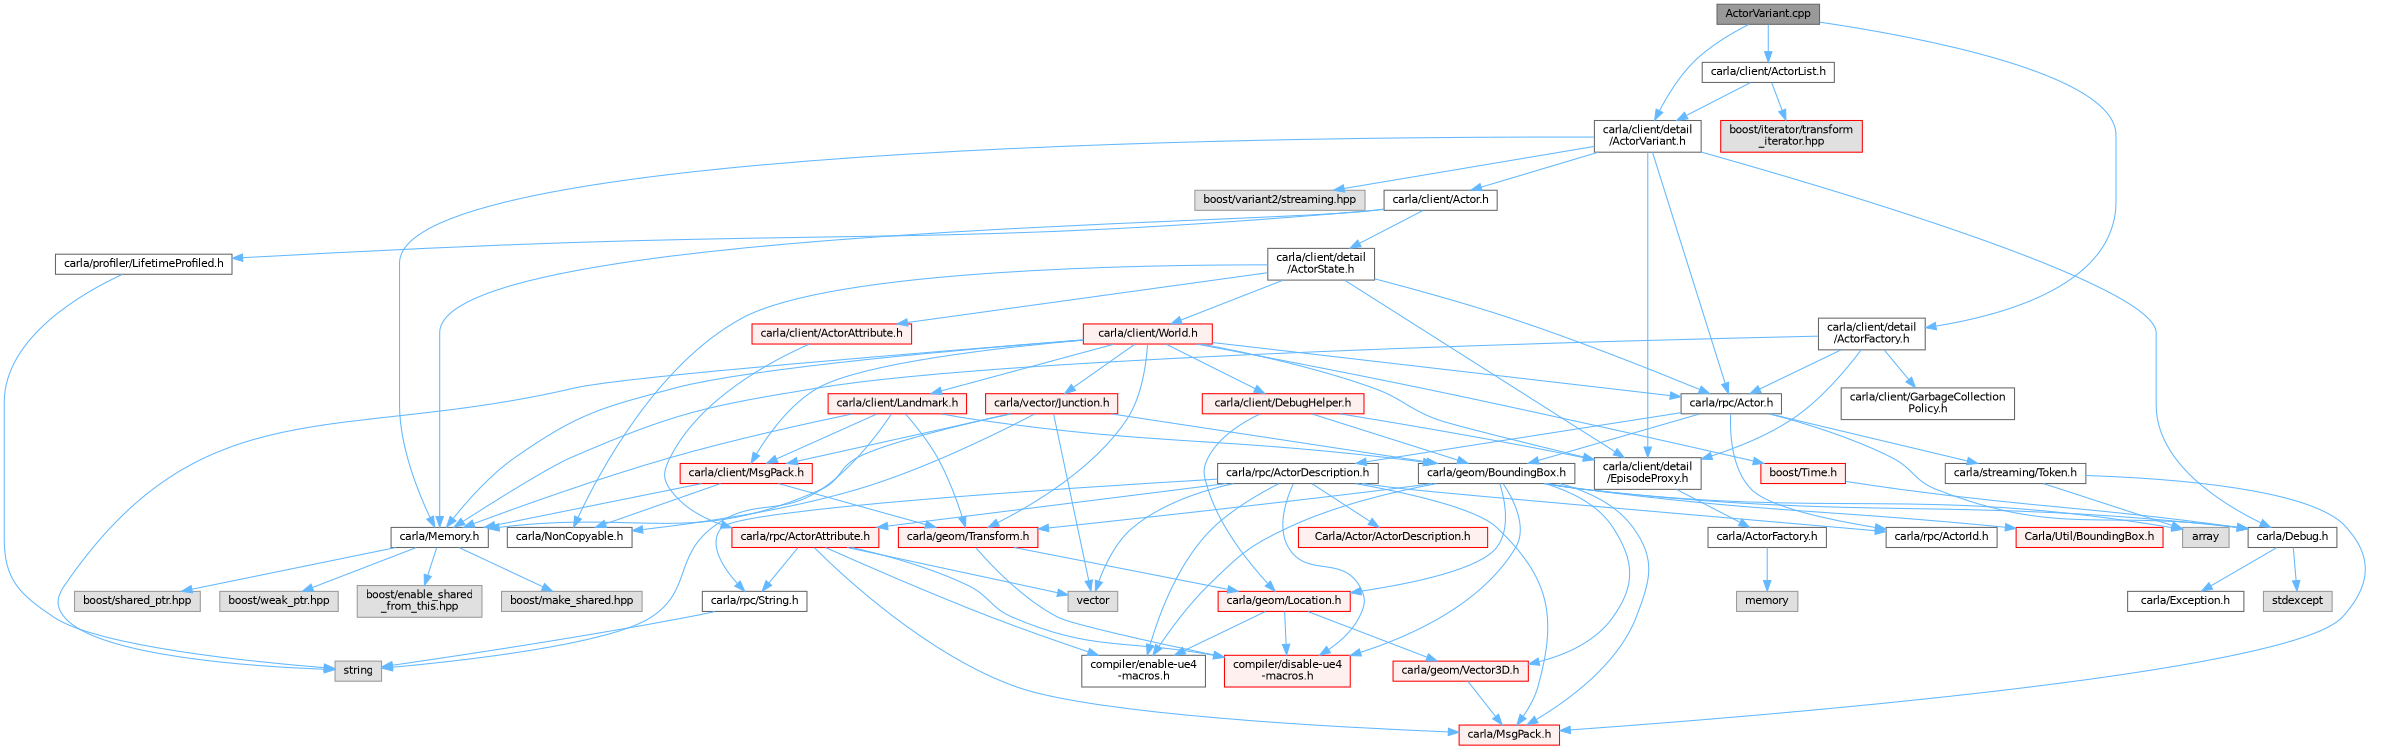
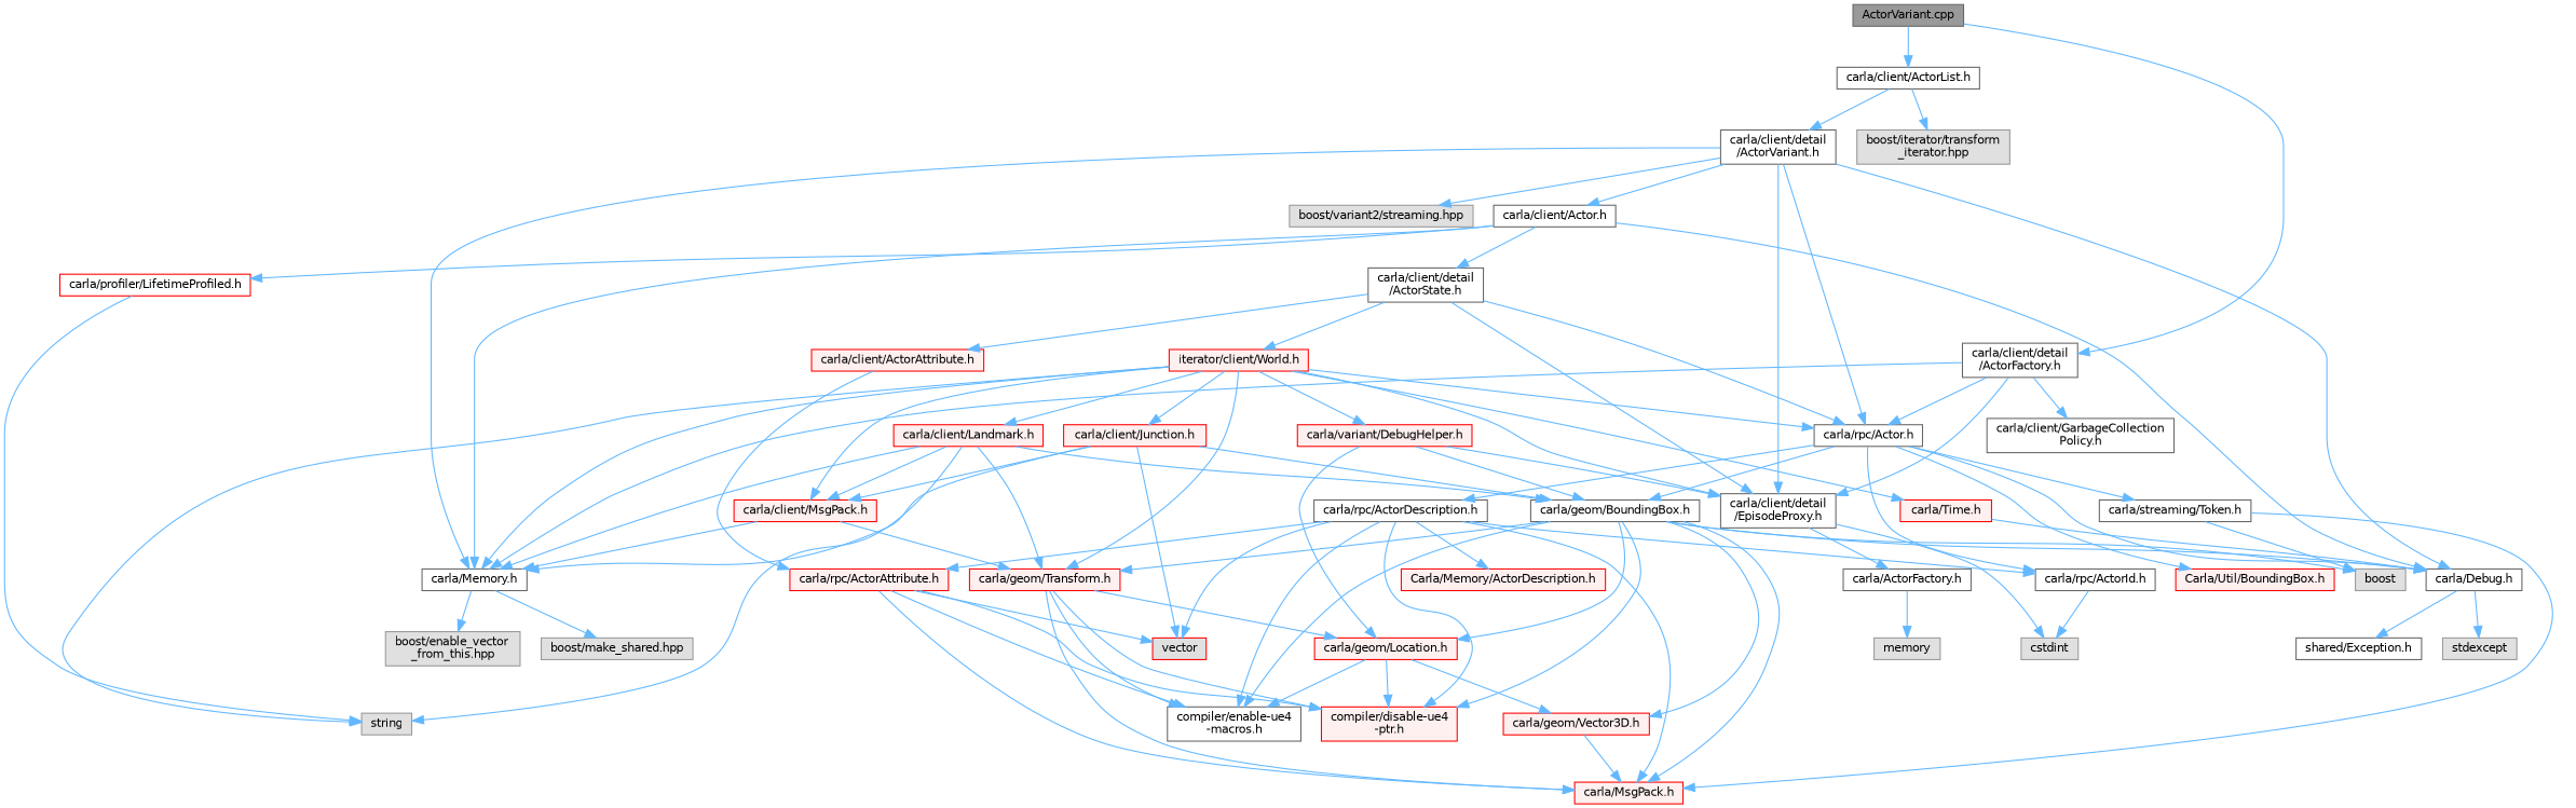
  digraph {
    node [color=grey40 fillcolor=white fontname=Helvetica fontsize=10 shape=box style=filled]
    edge [color=steelblue1 fontname=Helvetica fontsize=10 labelfontname=Helvetica labelfontsize=10 style=solid]
    n1 [color=gray40 fillcolor=grey60 fontcolor=black height=0.2 label="ActorVariant.cpp" width=0.4]
    n2 [height=0.2 label="carla/client/detail\l/ActorVariant.h" width=0.4]
    n3 [height=0.2 label="carla/client/detail\l/ActorFactory.h" width=0.4]
    n4 [height=0.2 label="carla/client/ActorList.h" width=0.4]
    n5 [height=0.2 label="carla/Debug.h" width=0.4]
    n6 [height=0.2 label="carla/Memory.h" width=0.4]
    n7 [height=0.2 label="carla/client/Actor.h" width=0.4]
    n8 [height=0.2 label="carla/client/detail\l/EpisodeProxy.h" width=0.4]
    n9 [height=0.2 label="carla/rpc/Actor.h" width=0.4]
    n10 [color=grey60 fillcolor="#E0E0E0" height=0.2 label="boost/variant2/streaming.hpp" width=0.4]
    n11 [height=0.2 label="carla/client/GarbageCollection\lPolicy.h" width=0.4]
-   n12 [color=red fillcolor="#E0E0E0" height=0.2 label="boost/iterator/transform\l_iterator.hpp" width=0.4]
-   n13 [height=0.2 label="carla/Exception.h" width=0.4]
+   n12 [color=grey60 fillcolor="#E0E0E0" height=0.2 label="boost/iterator/transform\l_iterator.hpp" width=0.4]
+   n13 [height=0.2 label="shared/Exception.h" width=0.4]
    n14 [color=grey60 fillcolor="#E0E0E0" height=0.2 label=stdexcept width=0.4]
-   n15 [color=grey60 fillcolor="#E0E0E0" height=0.2 label="boost/enable_shared\l_from_this.hpp" width=0.4]
+   n15 [color=grey60 fillcolor="#E0E0E0" height=0.2 label="boost/enable_vector\l_from_this.hpp" width=0.4]
    n16 [color=grey60 fillcolor="#E0E0E0" height=0.2 label="boost/make_shared.hpp" width=0.4]
-   n17 [color=grey60 fillcolor="#E0E0E0" height=0.2 label="boost/shared_ptr.hpp" width=0.4]
-   n18 [color=grey60 fillcolor="#E0E0E0" height=0.2 label="boost/weak_ptr.hpp" width=0.4]
    n19 [height=0.2 label="carla/client/detail\l/ActorState.h" width=0.4]
-   n20 [height=0.2 label="carla/profiler/LifetimeProfiled.h" width=0.4]
+   n20 [color=red height=0.2 label="carla/profiler/LifetimeProfiled.h" width=0.4]
    n21 [height=0.2 label="carla/ActorFactory.h" width=0.4]
+   n22 [color=grey60 fillcolor="#E0E0E0" height=0.2 label=cstdint width=0.4]
    n23 [height=0.2 label="carla/geom/BoundingBox.h" width=0.4]
    n24 [height=0.2 label="carla/rpc/ActorDescription.h" width=0.4]
    n25 [height=0.2 label="carla/rpc/ActorId.h" width=0.4]
    n26 [height=0.2 label="carla/streaming/Token.h" width=0.4]
-   n27 [height=0.2 label="carla/NonCopyable.h" width=0.4]
-   n28 [color=red fillcolor="#FFF0F0" height=0.2 label="carla/client/World.h" width=0.4]
+   n28 [color=red fillcolor="#FFF0F0" height=0.2 label="iterator/client/World.h" width=0.4]
    n29 [color=red fillcolor="#FFF0F0" height=0.2 label="carla/client/ActorAttribute.h" width=0.4]
    n30 [color=grey60 fillcolor="#E0E0E0" height=0.2 label=string width=0.4]
-   n31 [color=red fillcolor="#FFF0F0" height=0.2 label="boost/Time.h" width=0.4]
-   n32 [color=red fillcolor="#FFF0F0" height=0.2 label="carla/client/DebugHelper.h" width=0.4]
+   n31 [color=red fillcolor="#FFF0F0" height=0.2 label="carla/Time.h" width=0.4]
+   n32 [color=red fillcolor="#FFF0F0" height=0.2 label="carla/variant/DebugHelper.h" width=0.4]
    n33 [color=red fillcolor="#FFF0F0" height=0.2 label="carla/geom/Transform.h" width=0.4]
    n34 [color=red fillcolor="#FFF0F0" height=0.2 label="carla/client/Landmark.h" width=0.4]
    n35 [color=red fillcolor="#FFF0F0" height=0.2 label="carla/client/MsgPack.h" width=0.4]
-   n36 [color=red fillcolor="#FFF0F0" height=0.2 label="carla/vector/Junction.h" width=0.4]
+   n36 [color=red fillcolor="#FFF0F0" height=0.2 label="carla/client/Junction.h" width=0.4]
    n37 [color=red fillcolor="#FFF0F0" height=0.2 label="carla/rpc/ActorAttribute.h" width=0.4]
    n38 [color=red fillcolor="#FFF0F0" height=0.2 label="carla/geom/Location.h" width=0.4]
    n39 [color=red fillcolor="#FFF0F0" height=0.2 label="carla/MsgPack.h" width=0.4]
    n40 [height=0.2 label="compiler/enable-ue4\l-macros.h" width=0.4]
-   n41 [color=red fillcolor="#FFF0F0" height=0.2 label="compiler/disable-ue4\l-macros.h" width=0.4]
-   n42 [color=grey60 fillcolor="#E0E0E0" height=0.2 label=vector width=0.4]
+   n41 [color=red fillcolor="#FFF0F0" height=0.2 label="compiler/disable-ue4\l-ptr.h" width=0.4]
+   n42 [color=red fillcolor="#E0E0E0" height=0.2 label=vector width=0.4]
    n43 [color=red fillcolor="#FFF0F0" height=0.2 label="carla/geom/Vector3D.h" width=0.4]
-   n44 [color=grey60 fillcolor="#E0E0E0" height=0.2 label=array width=0.4]
+   n44 [color=grey60 fillcolor="#E0E0E0" height=0.2 label=boost width=0.4]
    n45 [color=red fillcolor="#FFF0F0" height=0.2 label="Carla/Util/BoundingBox.h" width=0.4]
    n46 [color=grey60 fillcolor="#E0E0E0" height=0.2 label=memory width=0.4]
-   n47 [height=0.2 label="carla/rpc/String.h" width=0.4]
-   n48 [color=red fillcolor="#FFF0F0" height=0.2 label="Carla/Actor/ActorDescription.h" width=0.4]
-   n1 -> n2
+   n48 [color=red fillcolor="#FFF0F0" height=0.2 label="Carla/Memory/ActorDescription.h" width=0.4]
    n1 -> n3
    n1 -> n4
    n2 -> n5
    n2 -> n6
    n2 -> n7
    n2 -> n8
    n2 -> n9
    n2 -> n10
    n3 -> n6
    n3 -> n8
    n3 -> n9
    n3 -> n11
    n4 -> n2
    n4 -> n12
    n5 -> n13
    n5 -> n14
    n6 -> n15
    n6 -> n16
-   n6 -> n17
-   n6 -> n18
+   n7 -> n5
    n7 -> n6
    n7 -> n19
    n7 -> n20
    n8 -> n21
+   n8 -> n22
    n9 -> n5
    n9 -> n23
    n9 -> n24
    n9 -> n25
    n9 -> n26
    n19 -> n8
    n19 -> n9
-   n19 -> n27
    n19 -> n28
    n19 -> n29
    n20 -> n30
    n21 -> n46
    n23 -> n5
    n23 -> n33
    n23 -> n38
    n23 -> n39
    n23 -> n40
    n23 -> n41
    n23 -> n43
    n23 -> n44
-   n23 -> n45
+   n9 -> n45
    n24 -> n25
    n24 -> n37
    n24 -> n39
    n24 -> n40
    n24 -> n41
    n24 -> n42
-   n24 -> n47
    n24 -> n48
+   n25 -> n22
    n26 -> n39
    n26 -> n44
    n28 -> n6
    n28 -> n8
    n28 -> n9
    n28 -> n30
    n28 -> n31
    n28 -> n32
    n28 -> n33
    n28 -> n34
    n28 -> n35
    n28 -> n36
    n29 -> n37
    n31 -> n5
    n32 -> n8
    n32 -> n23
    n32 -> n38
    n33 -> n38
+   n33 -> n39
+   n33 -> n40
    n33 -> n41
    n34 -> n6
    n34 -> n23
    n34 -> n30
    n34 -> n33
    n34 -> n35
    n35 -> n6
-   n35 -> n27
    n35 -> n33
    n36 -> n6
    n36 -> n23
-   n36 -> n27
    n36 -> n35
    n36 -> n42
    n37 -> n39
    n37 -> n40
    n37 -> n41
    n37 -> n42
-   n37 -> n47
    n38 -> n40
    n38 -> n41
    n38 -> n43
    n43 -> n39
-   n47 -> n30
  }
